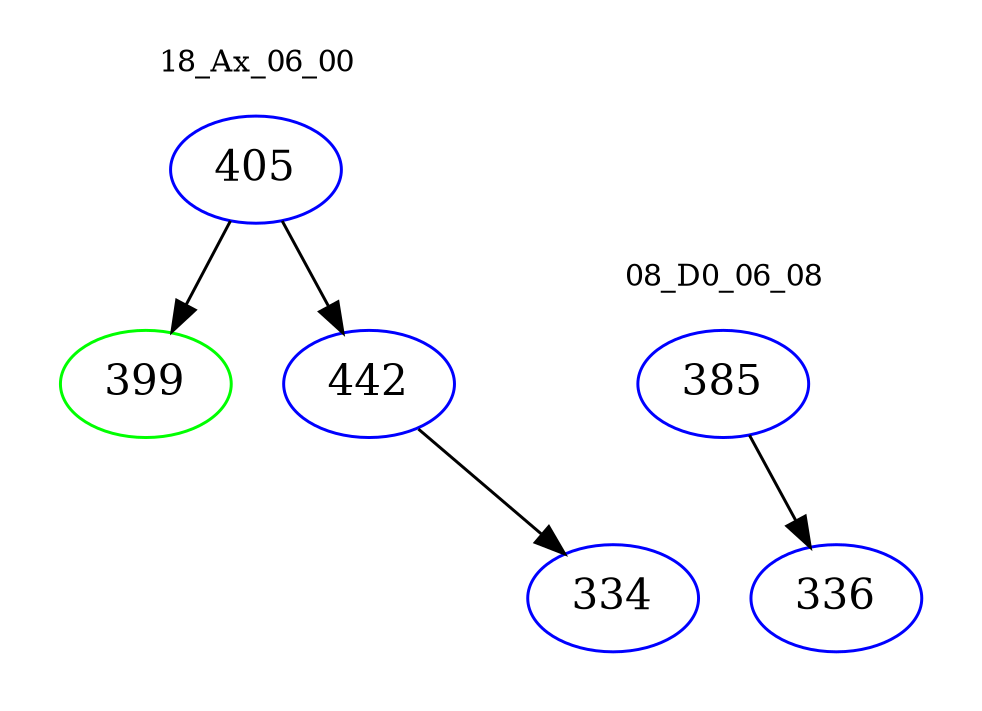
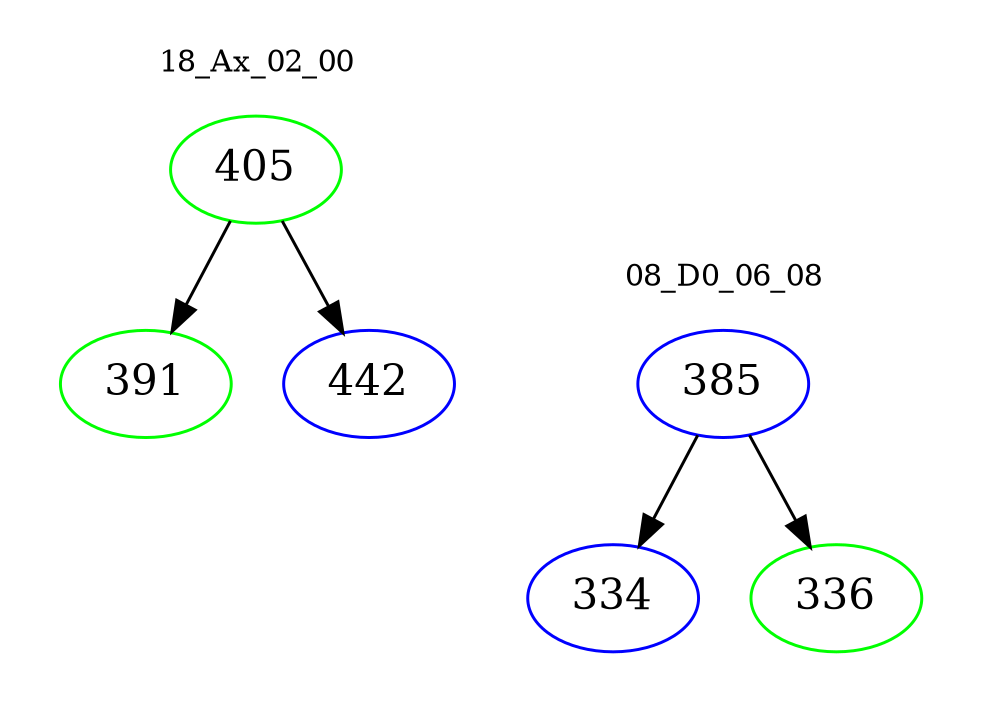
  digraph {
    node [color=blue]
    edge [color=black]
-   n1 [label=405]
-   n2 [color=green label=399]
+   n1 [color=green label=405]
+   n2 [color=green label=391]
    n3 [label=442]
    n4 [label=385]
-   n5 [label=336]
+   n5 [color=green label=336]
    n6 [label=334]
    subgraph cluster_1 {
      color=white
      fontsize=10
-     label="18_Ax_06_00"
+     label="18_Ax_02_00"
      n1
      n2
      n3
    }
    subgraph cluster_2 {
      color=white
      fontsize=10
      label="08_D0_06_08"
      n4
      n5
      n6
    }
    n1 -> n2
    n1 -> n3
    n4 -> n5
-   n3 -> n6
+   n4 -> n6
  }
